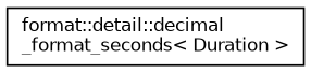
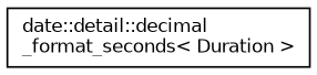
  digraph {
    rankdir=LR
    fontname="DejaVu Sans"
-   n1 [color=black fillcolor=white fontname="DejaVu Sans" fontsize=10 height=0.2 label="format::detail::decimal\l_format_seconds\< Duration \>" shape=record style=filled width=0.4]
+   n1 [color=black fillcolor=white fontname="DejaVu Sans" fontsize=10 height=0.2 label="date::detail::decimal\l_format_seconds\< Duration \>" shape=record style=filled width=0.4]
  }
